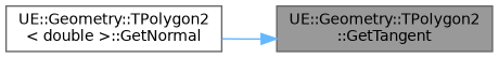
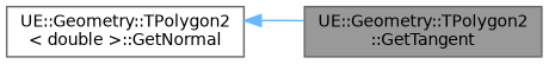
  digraph {
    rankdir=RL
    node [fontname=Helvetica fontsize=10 shape=box style=filled]
    n1 [color=gray40 fillcolor=grey60 fontcolor=black height=0.2 label="UE::Geometry::TPolygon2\l::GetTangent" width=0.4]
    n2 [color=grey40 fillcolor=white height=0.2 label="UE::Geometry::TPolygon2\l\< double \>::GetNormal" width=0.4]
-   n1 -> n2 [color=steelblue1 dir=back fontname=Helvetica fontsize=10 labelfontname=Helvetica labelfontsize=10 style=solid]
+   n2 -> n1 [color=steelblue1 dir=back fontname=Helvetica fontsize=10 labelfontname=Helvetica labelfontsize=10 style=solid]
  }
